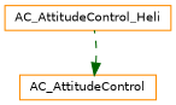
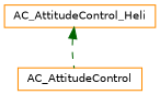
  digraph {
    node [color=darkorange fillcolor=white fontname=Helvetica fontsize=10 shape=record style=filled]
    n1 [fontcolor=black height=0.2 label=AC_AttitudeControl_Heli width=0.4]
    n2 [height=0.2 label=AC_AttitudeControl width=0.4]
-   n2 -> n1 [color=darkgreen dir=back fontname=Helvetica fontsize=10 labelfontname=Helvetica labelfontsize=10 style=dashed]
+   n1 -> n2 [color=darkgreen dir=back fontname=Helvetica fontsize=10 labelfontname=Helvetica labelfontsize=10 style=dashed]
  }
